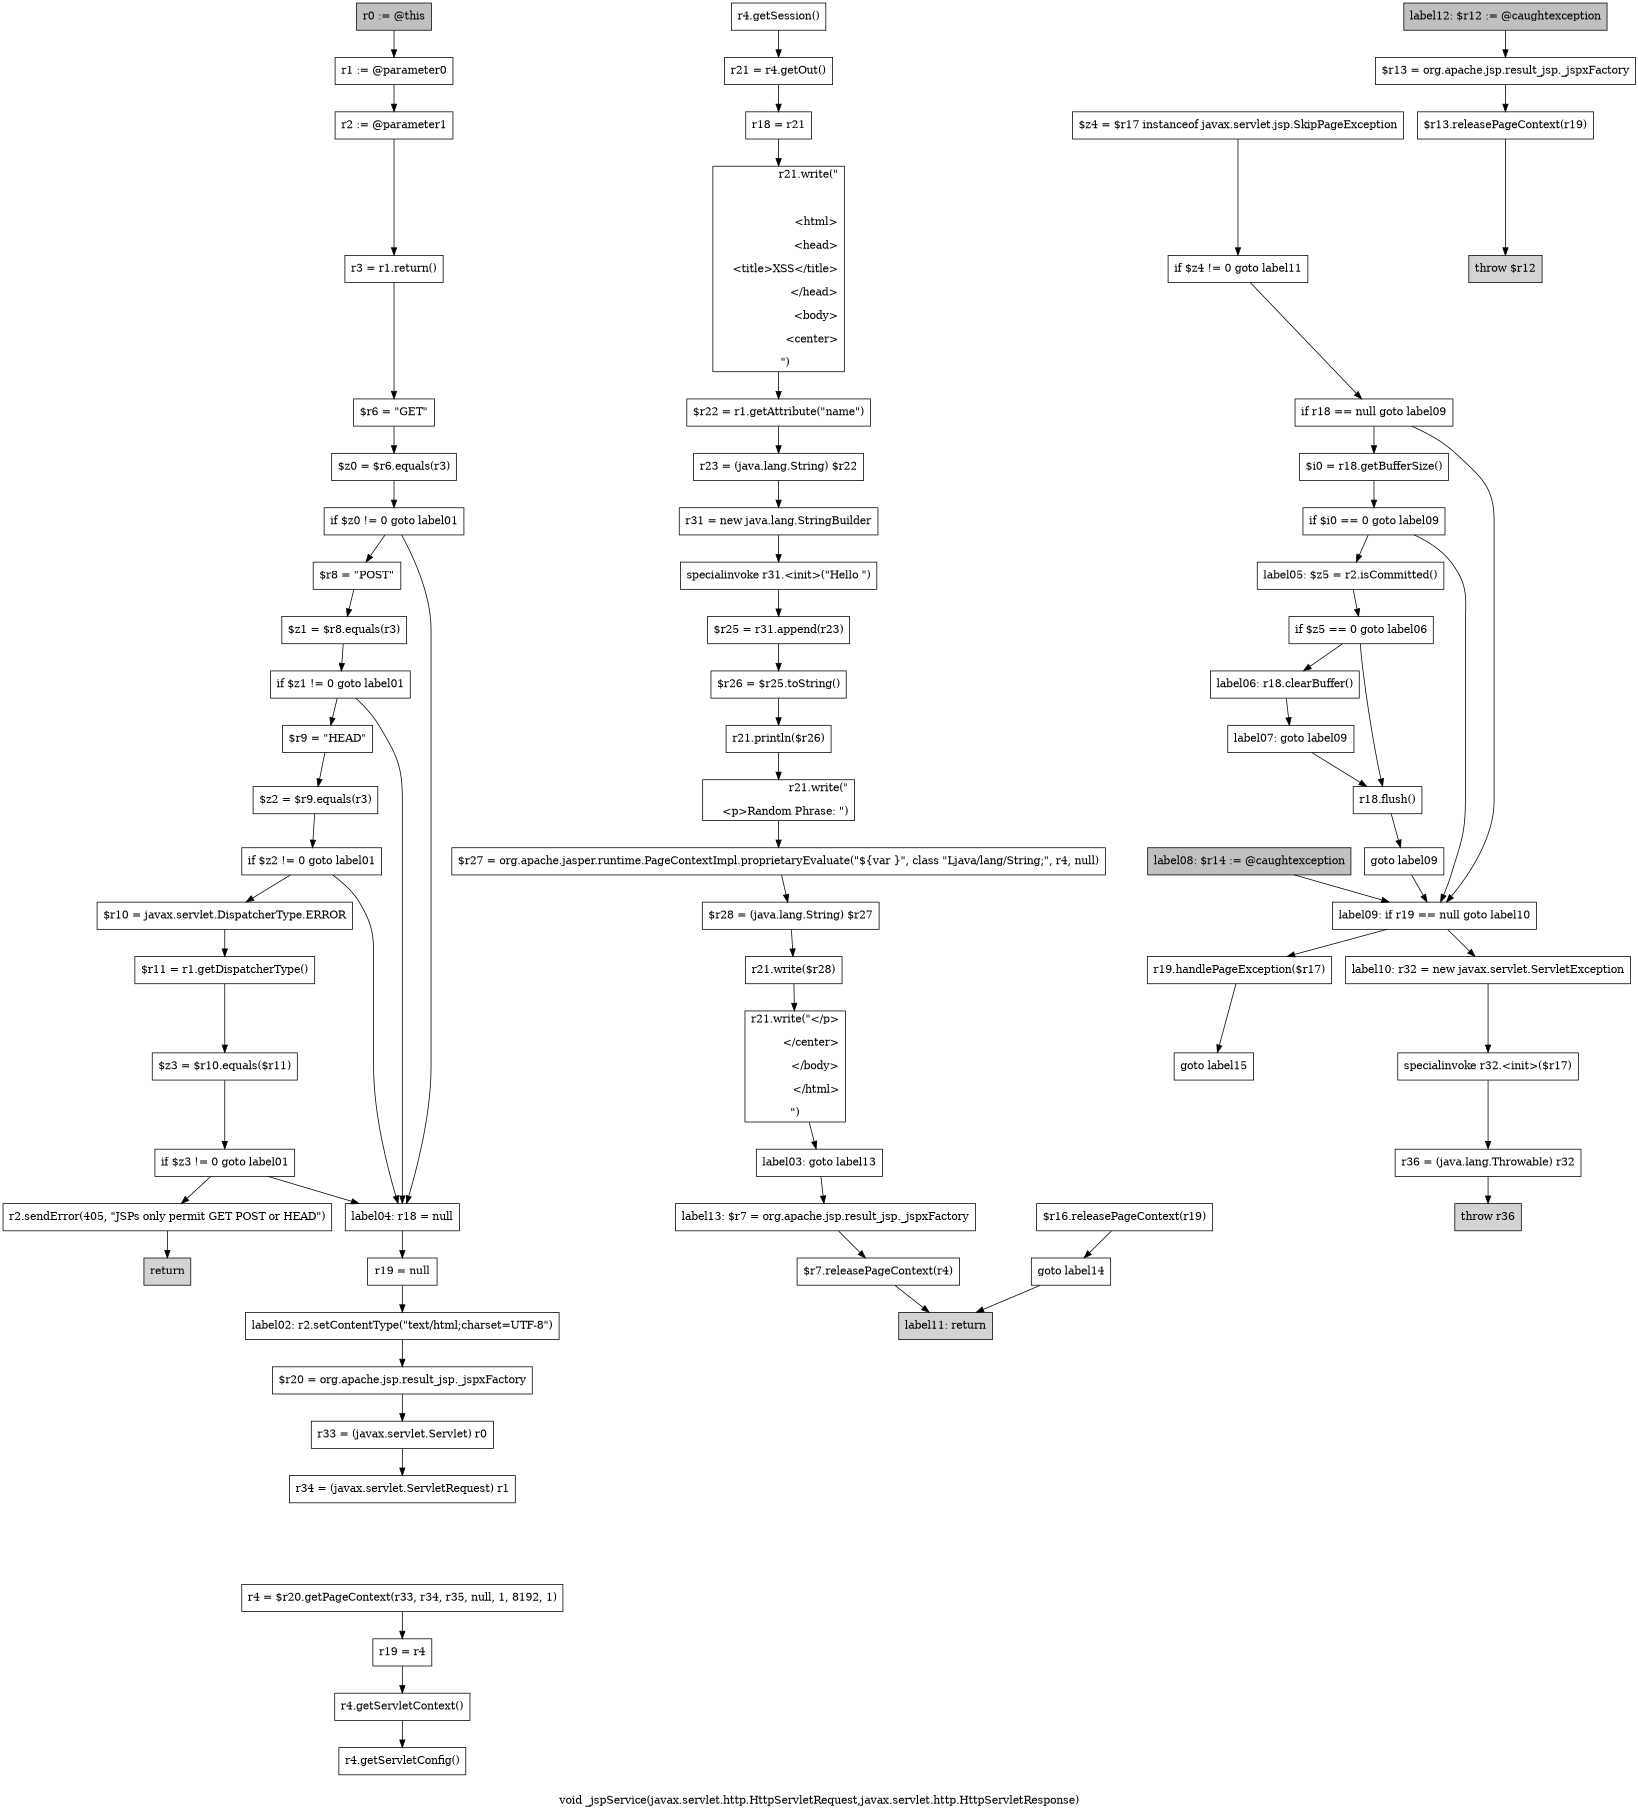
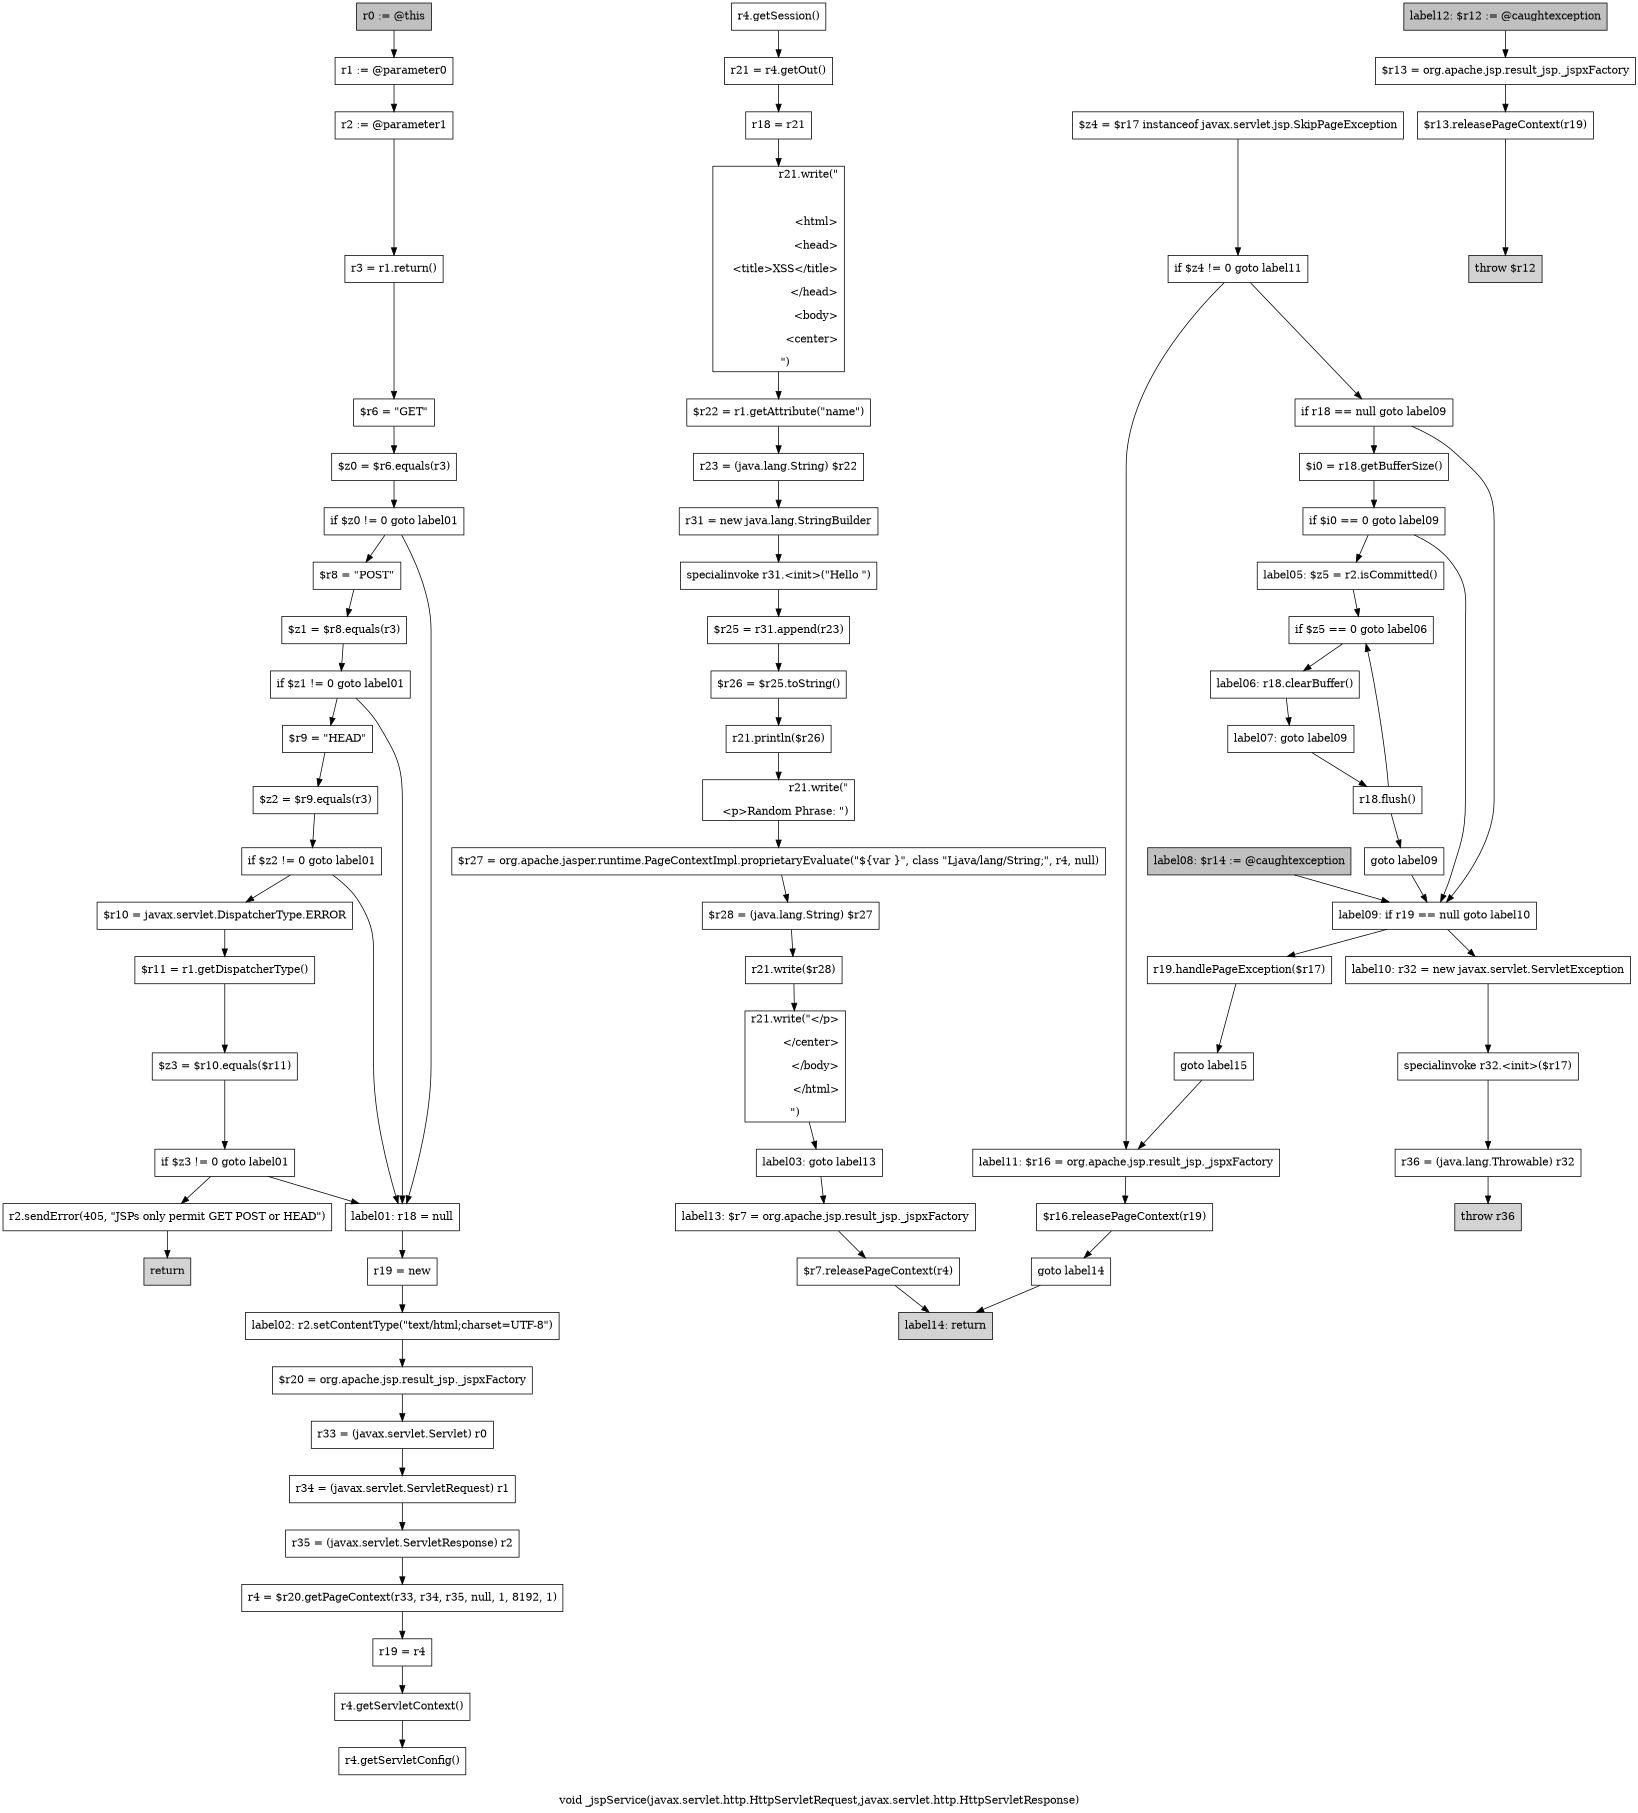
  digraph {
    label="void _jspService(javax.servlet.http.HttpServletRequest,javax.servlet.http.HttpServletResponse)"
    node [shape=box]
    n1 [fillcolor=gray label="r0 := @this" style=filled]
    n2 [label="r1 := @parameter0"]
    n3 [label="r2 := @parameter1"]
    n4 [label="r3 = r1.return()"]
    n5 [label="$r6 = \"GET\""]
    n6 [label="$z0 = $r6.equals(r3)"]
    n7 [label="if $z0 != 0 goto label01"]
    n8 [label="$r8 = \"POST\""]
-   n9 [label="label04: r18 = null"]
+   n9 [label="label01: r18 = null"]
    n10 [label="$z1 = $r8.equals(r3)"]
-   n11 [label="r19 = null"]
+   n11 [label="r19 = new"]
    n12 [label="if $z1 != 0 goto label01"]
    n13 [label="label02: r2.setContentType(\"text/html;charset=UTF-8\")"]
    n14 [label="$r9 = \"HEAD\""]
    n15 [label="$z2 = $r9.equals(r3)"]
    n16 [label="if $z2 != 0 goto label01"]
    n17 [label="$r10 = javax.servlet.DispatcherType.ERROR"]
    n18 [label="$r11 = r1.getDispatcherType()"]
    n19 [label="$z3 = $r10.equals($r11)"]
    n20 [label="if $z3 != 0 goto label01"]
    n21 [label="r2.sendError(405, \"JSPs only permit GET POST or HEAD\")"]
    n22 [fillcolor=lightgray label=return style=filled]
    n23 [label="$r20 = org.apache.jsp.result_jsp._jspxFactory"]
    n24 [label="r33 = (javax.servlet.Servlet) r0"]
    n25 [label="r34 = (javax.servlet.ServletRequest) r1"]
+   n26 [label="r35 = (javax.servlet.ServletResponse) r2"]
    n27 [label="r4 = $r20.getPageContext(r33, r34, r35, null, 1, 8192, 1)"]
    n28 [label="r19 = r4"]
    n29 [label="r4.getServletContext()"]
    n30 [label="r4.getServletConfig()"]
    n31 [label="r4.getSession()"]
    n32 [label="r21 = r4.getOut()"]
    n33 [label="r18 = r21"]
    n34 [label="r21.write(\"\r\n\r\n<html>\r\n<head>\r\n    <title>XSS</title>\r\n</head>\r\n<body>\r\n<center>\r\n    \")"]
    n35 [label="$r22 = r1.getAttribute(\"name\")"]
    n36 [label="r23 = (java.lang.String) $r22"]
    n37 [label="r31 = new java.lang.StringBuilder"]
    n38 [label="specialinvoke r31.<init>(\"Hello \")"]
    n39 [label="$r25 = r31.append(r23)"]
    n40 [label="$r26 = $r25.toString()"]
    n41 [label="r21.println($r26)"]
    n42 [label="r21.write(\"\r\n    <p>Random Phrase: \")"]
    n43 [label="$r27 = org.apache.jasper.runtime.PageContextImpl.proprietaryEvaluate(\"${var }\", class \"Ljava/lang/String;\", r4, null)"]
    n44 [label="$r28 = (java.lang.String) $r27"]
    n45 [label="r21.write($r28)"]
    n46 [label="r21.write(\"</p>\r\n</center>\r\n</body>\r\n</html>\r\n\")"]
    n47 [label="label03: goto label13"]
    n48 [label="label13: $r7 = org.apache.jsp.result_jsp._jspxFactory"]
    n49 [label="$r7.releasePageContext(r4)"]
-   n50 [fillcolor=lightgray label="label11: return" style=filled]
+   n50 [fillcolor=lightgray label="label14: return" style=filled]
    n51 [label="$z4 = $r17 instanceof javax.servlet.jsp.SkipPageException"]
    n52 [label="if $z4 != 0 goto label11"]
    n53 [label="if r18 == null goto label09"]
+   n54 [label="label11: $r16 = org.apache.jsp.result_jsp._jspxFactory"]
    n55 [label="$i0 = r18.getBufferSize()"]
    n56 [label="label09: if r19 == null goto label10"]
    n57 [label="$r16.releasePageContext(r19)"]
    n58 [label="if $i0 == 0 goto label09"]
    n59 [label="r19.handlePageException($r17)"]
    n60 [label="label10: r32 = new javax.servlet.ServletException"]
    n61 [label="goto label14"]
    n62 [label="label05: $z5 = r2.isCommitted()"]
    n63 [label="goto label15"]
    n64 [label="specialinvoke r32.<init>($r17)"]
    n65 [label="if $z5 == 0 goto label06"]
    n66 [label="r18.flush()"]
    n67 [label="label06: r18.clearBuffer()"]
    n68 [label="goto label09"]
    n69 [label="label07: goto label09"]
    n70 [fillcolor=gray label="label08: $r14 := @caughtexception" style=filled]
    n71 [label="r36 = (java.lang.Throwable) r32"]
    n72 [fillcolor=lightgray label="throw r36" style=filled]
    n73 [fillcolor=gray label="label12: $r12 := @caughtexception" style=filled]
    n74 [label="$r13 = org.apache.jsp.result_jsp._jspxFactory"]
    n75 [label="$r13.releasePageContext(r19)"]
    n76 [fillcolor=lightgray label="throw $r12" style=filled]
    n1 -> n2
    n2 -> n3
    n3 -> n4
    n4 -> n5
    n5 -> n6
    n6 -> n7
    n7 -> n8
    n7 -> n9
    n8 -> n10
    n9 -> n11
    n10 -> n12
    n11 -> n13
    n12 -> n9
    n12 -> n14
    n13 -> n23
    n14 -> n15
    n15 -> n16
    n16 -> n9
    n16 -> n17
    n17 -> n18
    n18 -> n19
    n19 -> n20
    n20 -> n9
    n20 -> n21
    n21 -> n22
    n23 -> n24
    n24 -> n25
+   n25 -> n26
+   n26 -> n27
    n27 -> n28
    n28 -> n29
    n29 -> n30
    n31 -> n32
    n32 -> n33
    n33 -> n34
    n34 -> n35
    n35 -> n36
    n36 -> n37
    n37 -> n38
    n38 -> n39
    n39 -> n40
    n40 -> n41
    n41 -> n42
    n42 -> n43
    n43 -> n44
    n44 -> n45
    n45 -> n46
    n46 -> n47
    n47 -> n48
    n48 -> n49
    n49 -> n50
    n51 -> n52
    n52 -> n53
+   n52 -> n54
    n53 -> n55
    n53 -> n56
+   n54 -> n57
    n55 -> n58
    n56 -> n59
    n56 -> n60
    n57 -> n61
    n58 -> n56
    n58 -> n62
    n59 -> n63
    n60 -> n64
    n61 -> n50
    n62 -> n65
+   n63 -> n54
    n64 -> n71
-   n65 -> n66
+   n66 -> n65
    n65 -> n67
    n66 -> n68
    n67 -> n69
    n68 -> n56
    n69 -> n66
    n70 -> n56
    n71 -> n72
    n73 -> n74
    n74 -> n75
    n75 -> n76
  }
